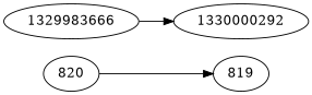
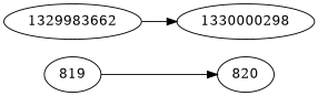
  strict digraph {
    rankdir=LR
    819
    820
-   1329983666
-   1330000298 [label=1330000292]
-   820 -> 819
+   1329983666 [label=1329983662]
+   1330000298
+   819 -> 820
    1329983666 -> 1330000298
  }
